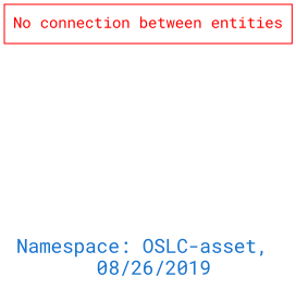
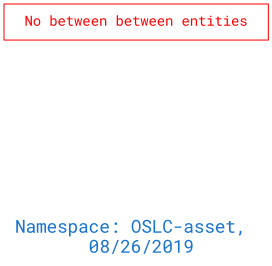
  digraph {
    fontcolor=dodgerblue3
    fontsize=18
    label="\n\n\nNamespace: OSLC-asset, \n 08/26/2019"
    rankdir=TB
    fontname="Roboto Mono"
-   "No connection between entities" [color=red fontcolor=red shape=polygon fontname="Roboto Mono"]
+   "No connection between entities" [color=red fontcolor=red shape=polygon fontname="Roboto Mono" label="No between between entities"]
  }
